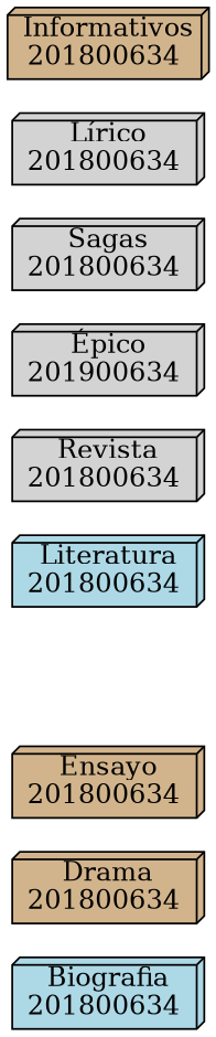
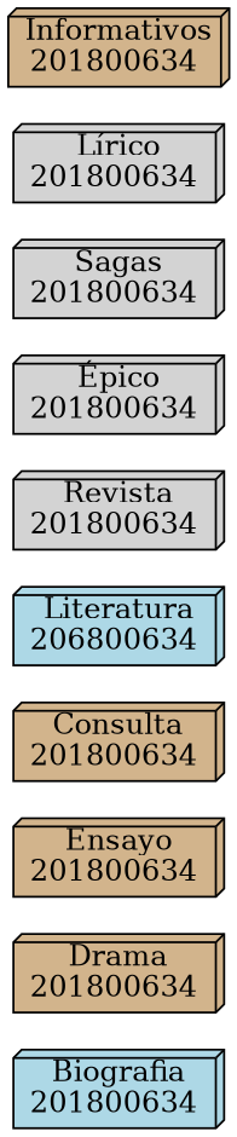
  digraph {
    bgcolor=white
    color=lightgrey
    rankdir=LR
    style=filled
    node [shape=box3d style=filled fillcolor=tan]
    n1 [label="Biografia\n201800634 " fillcolor=lightblue]
    n2 [label="Drama\n201800634 "]
    n3 [label="Ensayo\n201800634 "]
-   n5 [label="Literatura\n201800634 " fillcolor=lightblue]
+   n4 [label="Consulta\n201800634 "]
+   n5 [label="Literatura\n206800634 " fillcolor=lightblue]
    n6 [label="Revista\n201800634 " fillcolor=lightgrey]
-   n7 [label="Épico\n201900634 " fillcolor=lightgrey]
+   n7 [label="Épico\n201800634 " fillcolor=lightgrey]
    n8 [label="Sagas\n201800634 " fillcolor=lightgrey]
    n9 [label="Lírico\n201800634 " fillcolor=lightgrey]
    n10 [label="Informativos\n201800634 "]
  }
